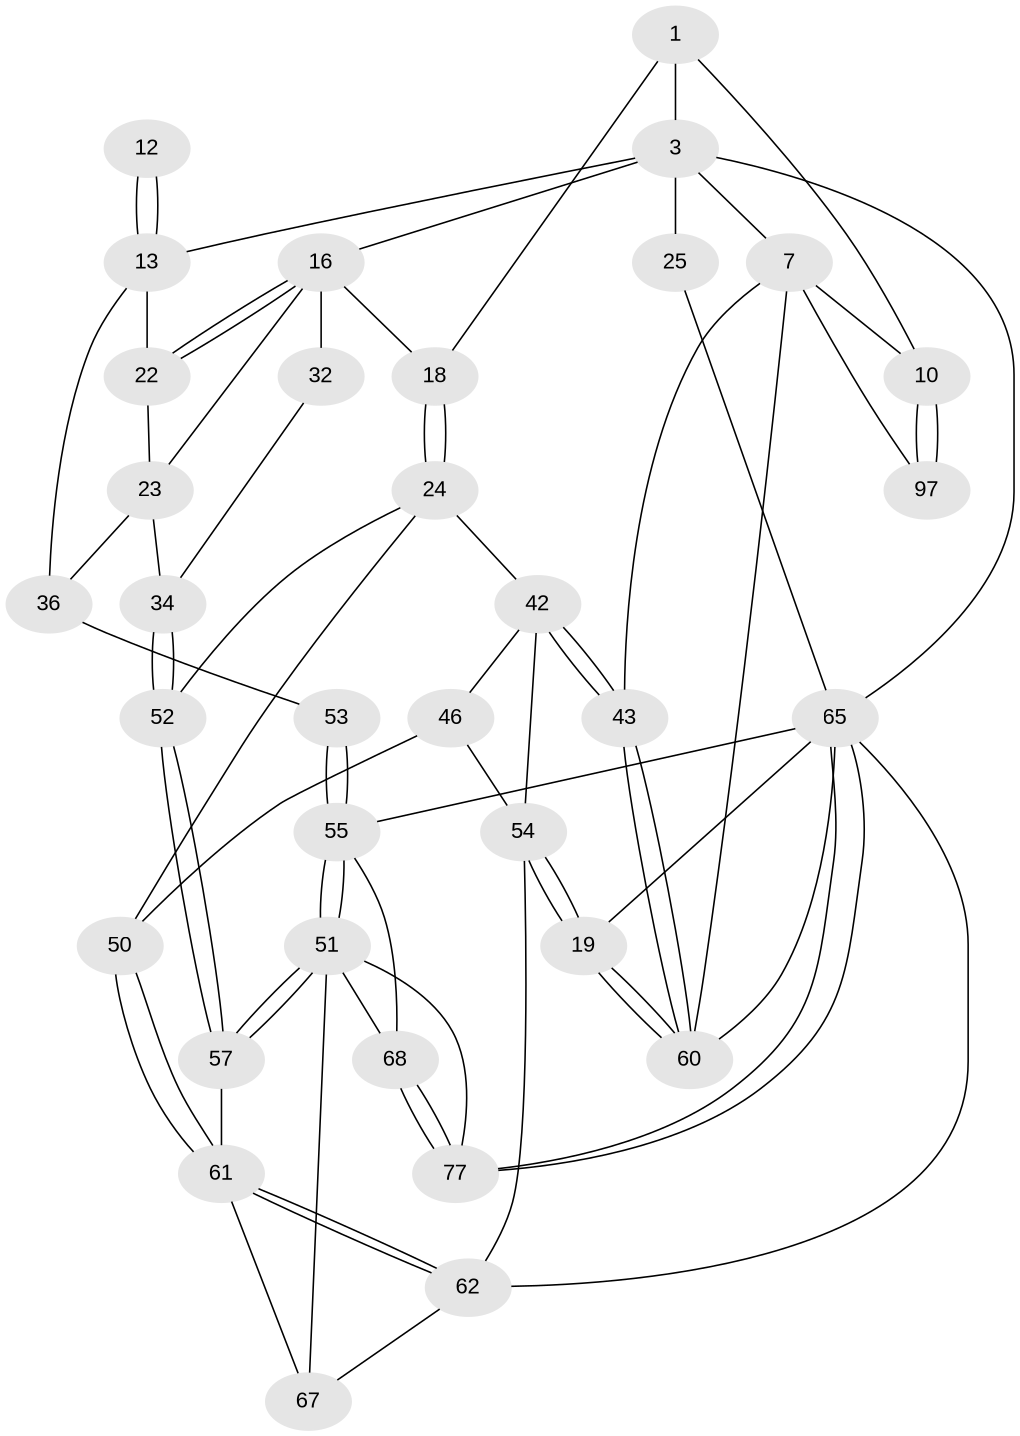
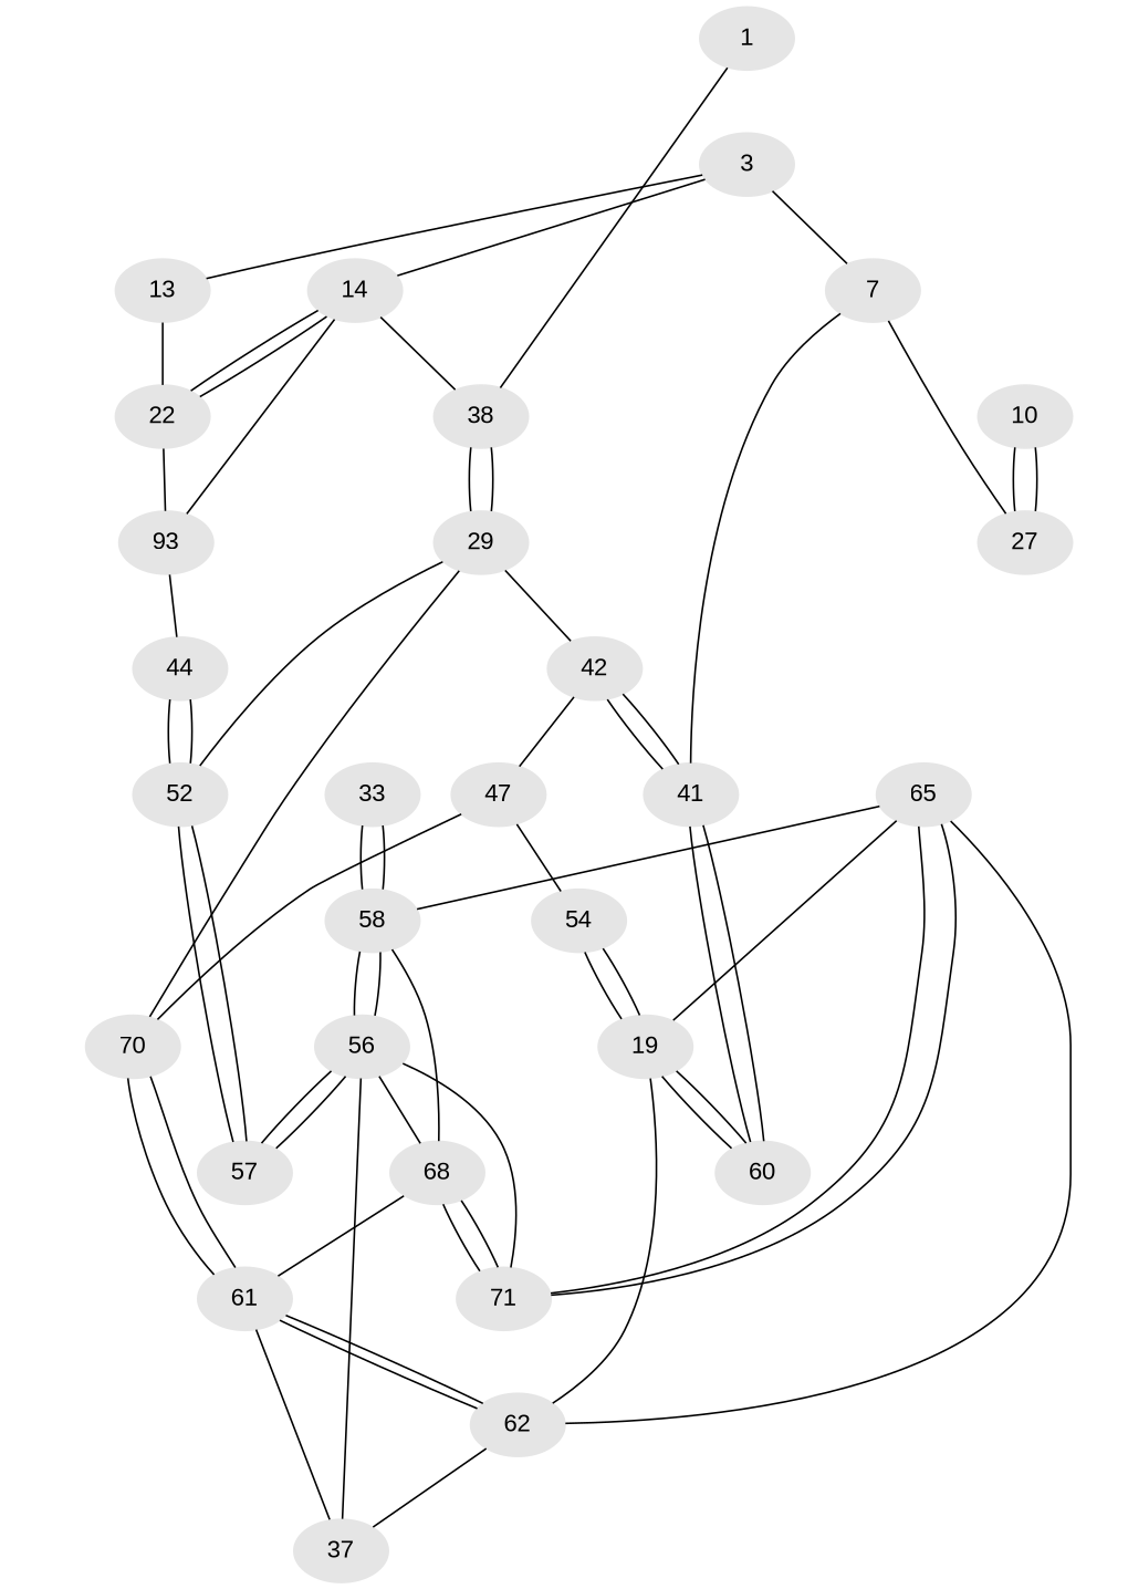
  graph {
    fontname="Liberation Sans"
    node [color=gray90 fontname="Liberation Sans" style=filled]
    edge [fontname="Liberation Sans"]
    1 [super="+9+2"]
    3 [super="+4"]
    10
-   18
+   18 [label=38]
    7 [super="+8+28"]
    13 [super="+19"]
-   14 [super="+15" label=16]
-   25 [super="+44+26"]
+   14 [super="+15"]
    n9 [label=65 super="+70+46"]
-   27 [label=97]
-   29 [super="+38+30" label=24]
-   43
+   27
+   29 [super="+38+30"]
+   43 [label=41]
    60
    22
-   36 [super="+41+37"]
-   23 [super="+33"]
-   32
-   55 [super="+58"]
+   23 [super="+33" label=93]
+   55 [super="+58" label=58]
    n19 [label=19 super="+63"]
    62 [super="+69"]
-   71 [label=77]
-   12
-   53
-   34 [super="+35"]
+   71
+   53 [label=33]
+   34 [super="+35" label=44]
    42 [super="+48"]
-   50
+   50 [label=70]
    52
-   47 [super="+51" label=46]
+   47 [super="+51"]
    54
    61
    57 [super="+64"]
-   56 [super="+65" label=51]
+   56 [super="+65"]
    68
-   67
-   1 -- 3
-   1 -- 10
+   67 [label=37]
    1 -- 18
    3 -- 7
    3 -- 13
    3 -- 14
-   3 -- 25
-   3 -- n9
    10 -- 27
    10 -- 27
    18 -- 29
    18 -- 29
-   7 -- 10
    7 -- 27
    7 -- 43
-   7 -- 60
    13 -- 22
-   13 -- 36
    14 -- 18
    14 -- 22
    14 -- 22
    14 -- 23
-   14 -- 32 [weight=2]
-   25 -- n9
-   n9 -- 60
    n9 -- 55
    n9 -- n19
    n9 -- 62
    n9 -- 71
    n9 -- 71
    29 -- 42
    29 -- 50
    29 -- 52
    43 -- 60
    43 -- 60
    22 -- 23
-   36 -- 53 [weight=2]
-   23 -- 36
    23 -- 34
-   32 -- 34
    55 -- 56
    55 -- 56
    55 -- 68
    n19 -- 60
    n19 -- 60
-   54 -- 62
+   n19 -- 62
    62 -- 67
-   12 -- 13
-   12 -- 13
    53 -- 55
    53 -- 55
    34 -- 52
    34 -- 52
    42 -- 43
    42 -- 43
    42 -- 47
-   42 -- 54
    50 -- 61
    50 -- 61
    52 -- 57
    52 -- 57
    47 -- 50
    47 -- 54
    54 -- n19
    54 -- n19
    61 -- 62
    61 -- 62
    61 -- 67
-   57 -- 61
+   68 -- 61
    56 -- 71
    56 -- 57
    56 -- 57
    56 -- 68
    56 -- 67
    68 -- 71
    68 -- 71
  }
